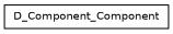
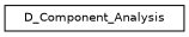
  digraph {
    rankdir=LR
-   n1 [color=black fillcolor=white fontname=Helvetica fontsize=10 height=0.2 label=D_Component_Component shape=record style=filled width=0.4]
+   n1 [color=black fillcolor=white fontname=Helvetica fontsize=10 height=0.2 label=D_Component_Analysis shape=record style=filled width=0.4]
  }
